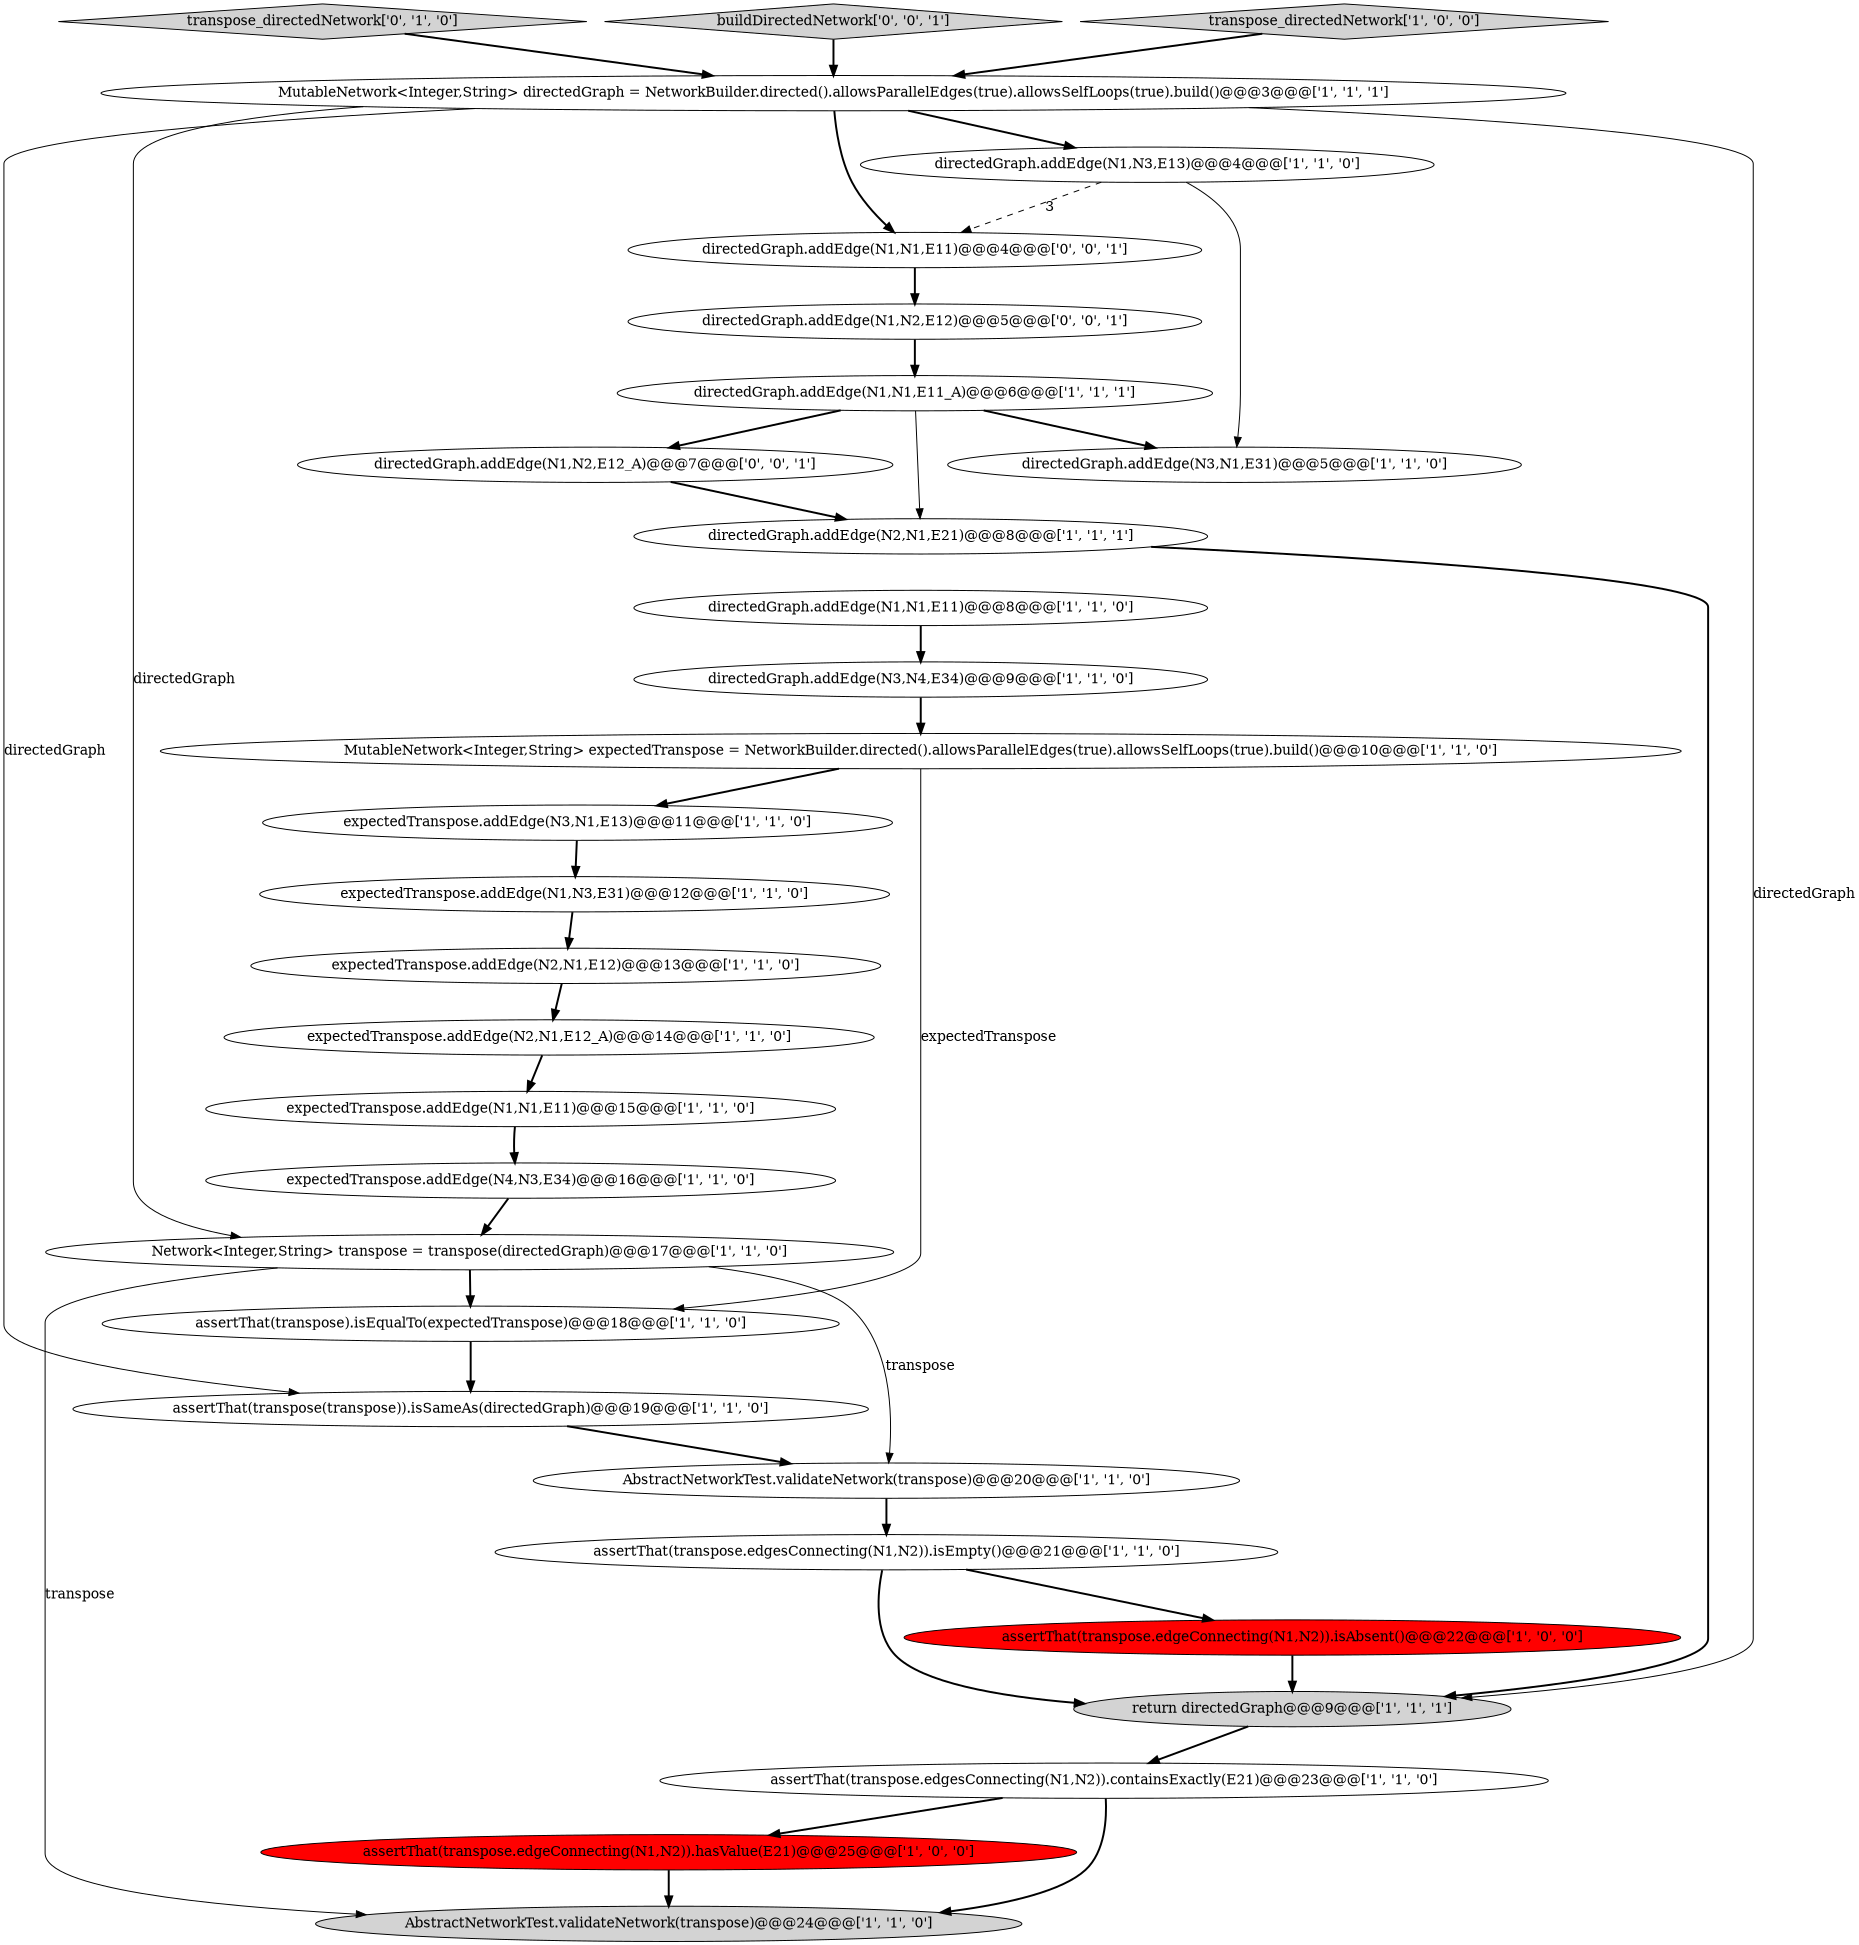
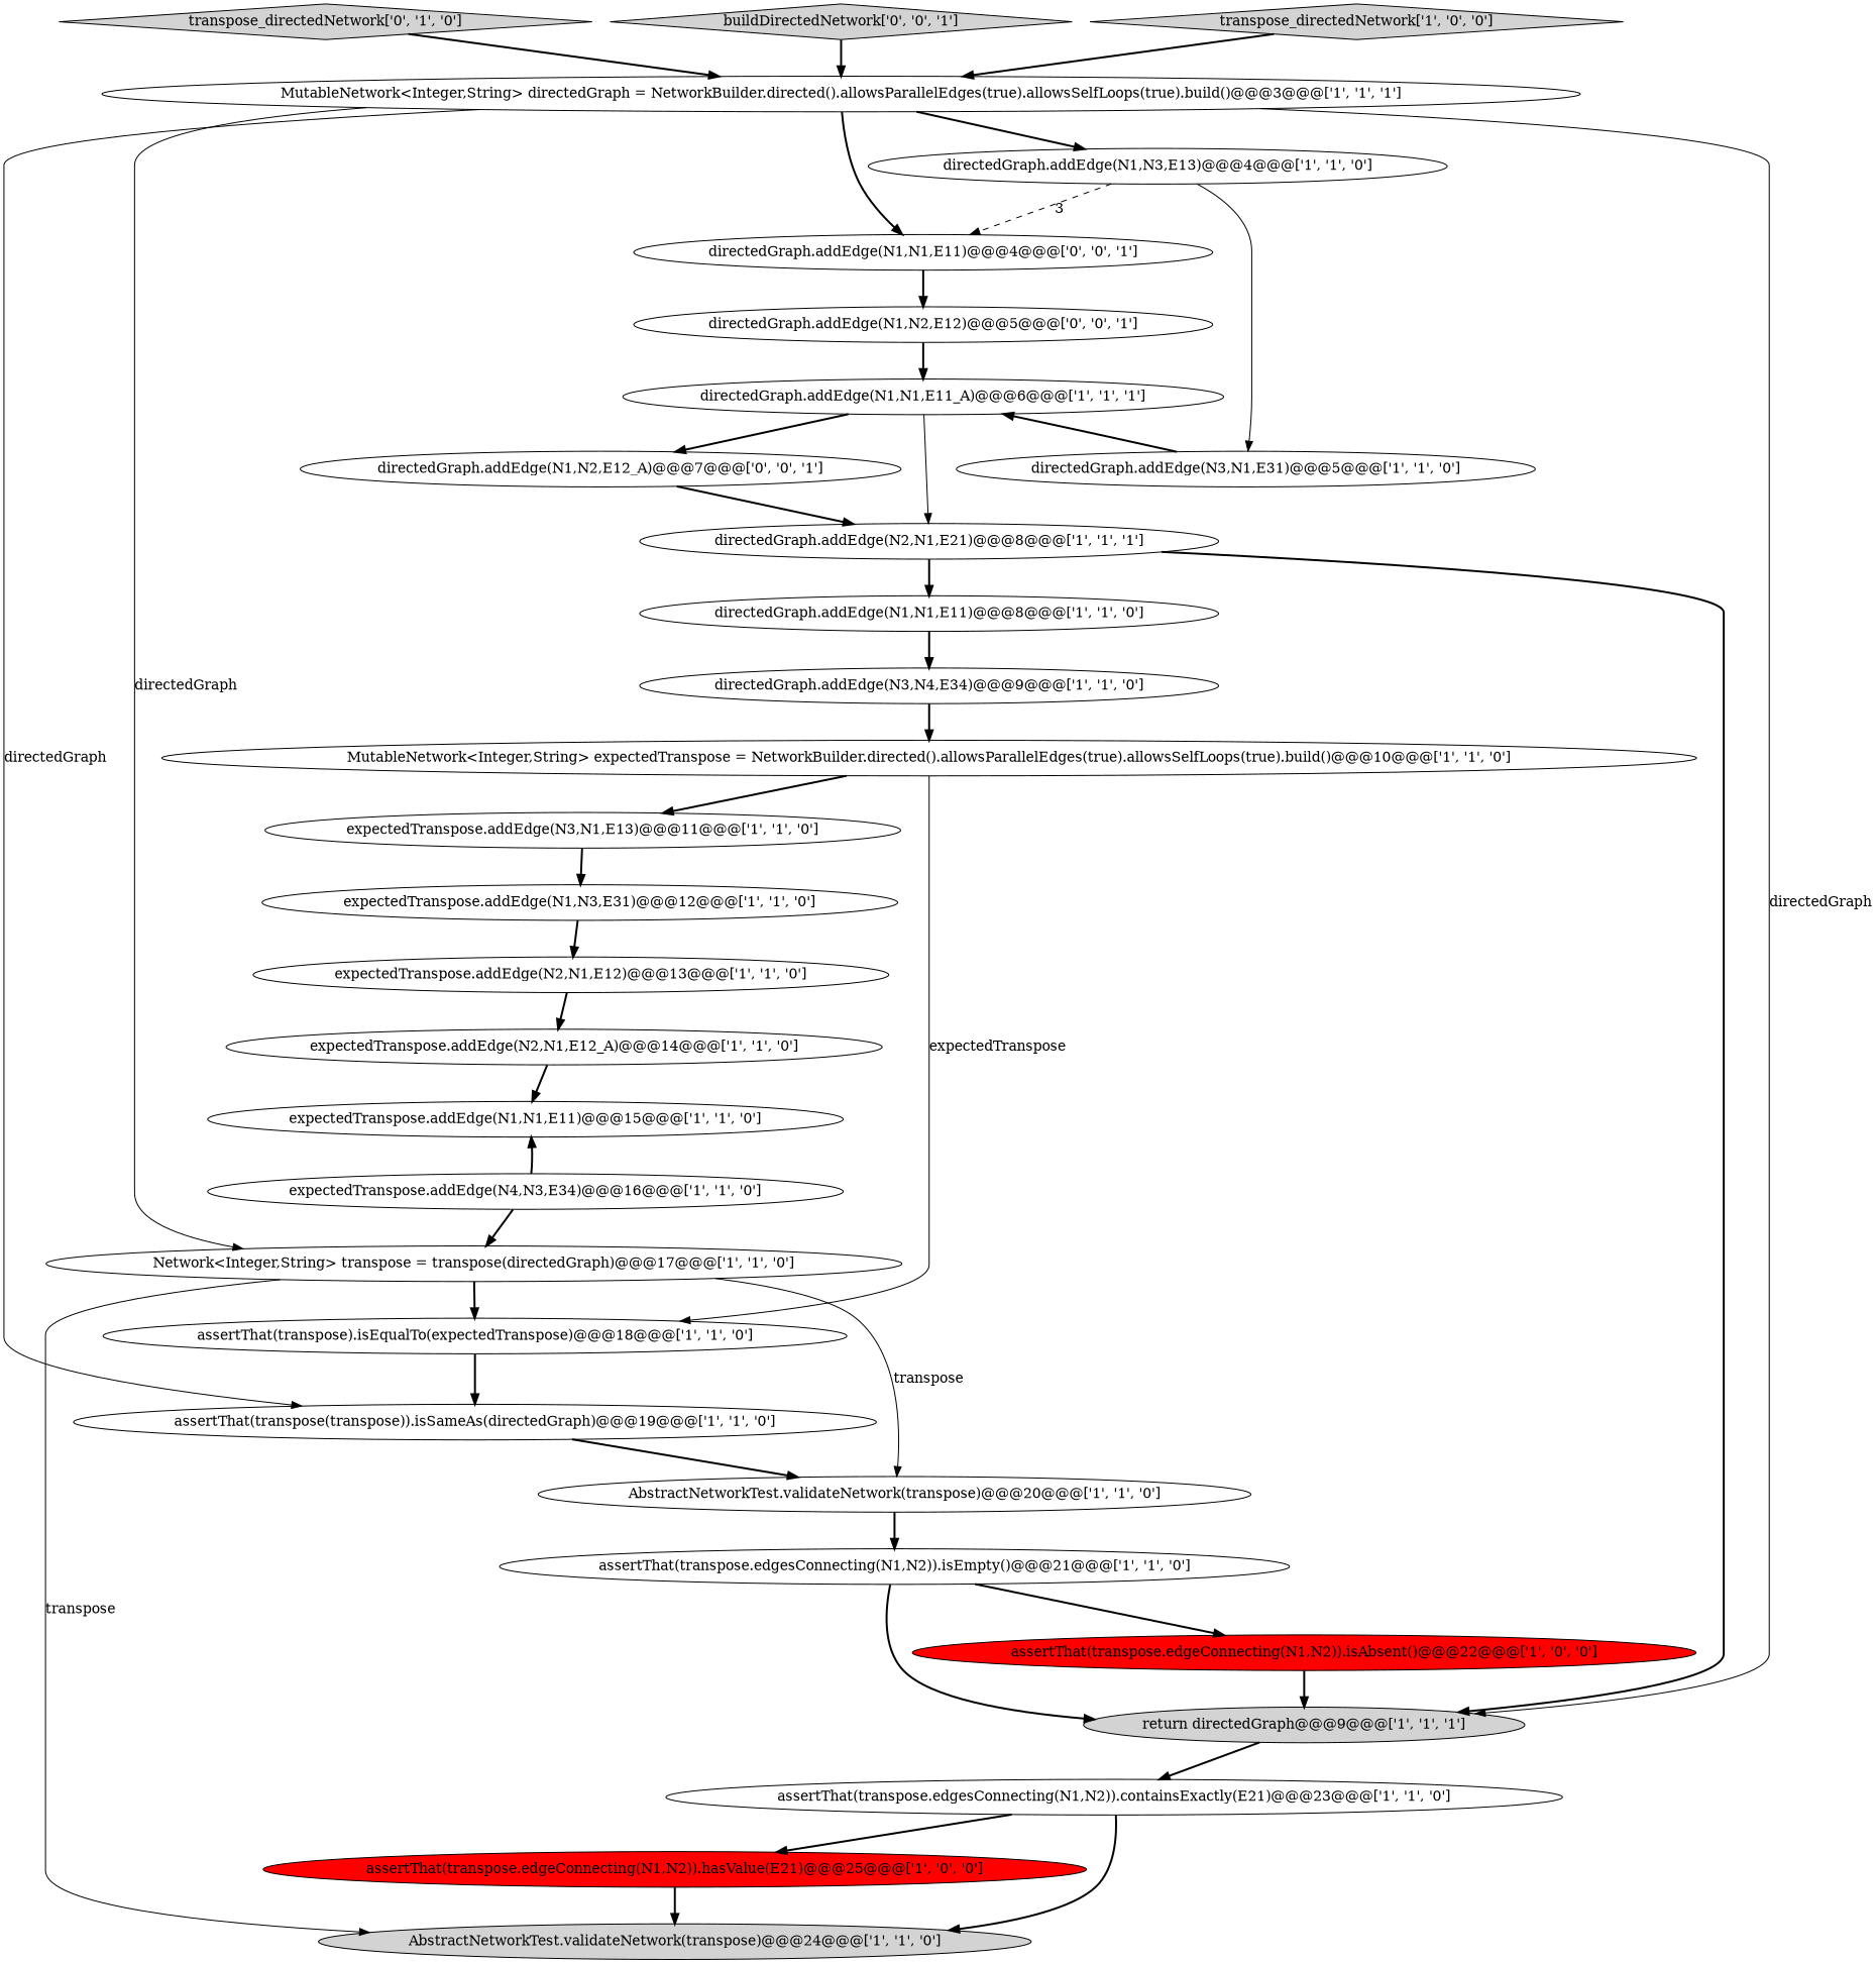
  digraph {
    node [fillcolor=white shape=ellipse style=filled]
    edge [style=bold]
    n1 [fillcolor=lightgray label="return directedGraph@@@9@@@['1', '1', '1']"]
    n2 [label="assertThat(transpose.edgesConnecting(N1,N2)).containsExactly(E21)@@@23@@@['1', '1', '0']"]
    n3 [fillcolor=red label="assertThat(transpose.edgeConnecting(N1,N2)).hasValue(E21)@@@25@@@['1', '0', '0']"]
    n4 [fillcolor=lightgray label="AbstractNetworkTest.validateNetwork(transpose)@@@24@@@['1', '1', '0']"]
    n5 [fillcolor=lightgray label="transpose_directedNetwork['0', '1', '0']" shape=diamond]
    n6 [label="MutableNetwork<Integer,String> directedGraph = NetworkBuilder.directed().allowsParallelEdges(true).allowsSelfLoops(true).build()@@@3@@@['1', '1', '1']"]
    n7 [label="assertThat(transpose(transpose)).isSameAs(directedGraph)@@@19@@@['1', '1', '0']"]
    n8 [label="Network<Integer,String> transpose = transpose(directedGraph)@@@17@@@['1', '1', '0']"]
    n9 [label="directedGraph.addEdge(N1,N3,E13)@@@4@@@['1', '1', '0']"]
    n10 [label="directedGraph.addEdge(N1,N1,E11)@@@4@@@['0', '0', '1']"]
    n11 [label="expectedTranspose.addEdge(N2,N1,E12_A)@@@14@@@['1', '1', '0']"]
    n12 [label="expectedTranspose.addEdge(N1,N1,E11)@@@15@@@['1', '1', '0']"]
    n13 [label="expectedTranspose.addEdge(N4,N3,E34)@@@16@@@['1', '1', '0']"]
    n14 [label="assertThat(transpose).isEqualTo(expectedTranspose)@@@18@@@['1', '1', '0']"]
    n15 [label="AbstractNetworkTest.validateNetwork(transpose)@@@20@@@['1', '1', '0']"]
    n16 [label="assertThat(transpose.edgesConnecting(N1,N2)).isEmpty()@@@21@@@['1', '1', '0']"]
    n17 [label="directedGraph.addEdge(N3,N1,E31)@@@5@@@['1', '1', '0']"]
    n18 [label="directedGraph.addEdge(N1,N2,E12)@@@5@@@['0', '0', '1']"]
    n19 [label="expectedTranspose.addEdge(N3,N1,E13)@@@11@@@['1', '1', '0']"]
    n20 [label="expectedTranspose.addEdge(N1,N3,E31)@@@12@@@['1', '1', '0']"]
    n21 [label="expectedTranspose.addEdge(N2,N1,E12)@@@13@@@['1', '1', '0']"]
    n22 [label="directedGraph.addEdge(N1,N1,E11)@@@8@@@['1', '1', '0']"]
    n23 [label="directedGraph.addEdge(N3,N4,E34)@@@9@@@['1', '1', '0']"]
    n24 [label="MutableNetwork<Integer,String> expectedTranspose = NetworkBuilder.directed().allowsParallelEdges(true).allowsSelfLoops(true).build()@@@10@@@['1', '1', '0']"]
    n25 [label="directedGraph.addEdge(N1,N1,E11_A)@@@6@@@['1', '1', '1']"]
    n26 [label="directedGraph.addEdge(N2,N1,E21)@@@8@@@['1', '1', '1']"]
    n27 [label="directedGraph.addEdge(N1,N2,E12_A)@@@7@@@['0', '0', '1']"]
    n28 [fillcolor=red label="assertThat(transpose.edgeConnecting(N1,N2)).isAbsent()@@@22@@@['1', '0', '0']"]
    n29 [fillcolor=lightgray label="buildDirectedNetwork['0', '0', '1']" shape=diamond]
    n30 [fillcolor=lightgray label="transpose_directedNetwork['1', '0', '0']" shape=diamond]
    n1 -> n2
    n2 -> n3
    n2 -> n4
    n3 -> n4
    n5 -> n6
    n6 -> n1 [label=directedGraph style=solid]
    n6 -> n7 [label=directedGraph style=solid]
    n6 -> n8 [label=directedGraph style=solid]
    n6 -> n9
    n6 -> n10
    n7 -> n15
    n8 -> n4 [label=transpose style=solid]
    n8 -> n14
    n8 -> n15 [label=transpose style=solid]
    n9 -> n10 [label=3 style=dashed]
    n9 -> n17 [style=solid]
    n10 -> n18
    n11 -> n12
-   n12 -> n13
+   n13 -> n12
    n13 -> n8
    n14 -> n7
    n15 -> n16
    n16 -> n1
    n16 -> n28
-   n25 -> n17
+   n17 -> n25
    n18 -> n25
    n19 -> n20
    n20 -> n21
    n21 -> n11
    n22 -> n23
    n23 -> n24
    n24 -> n14 [label=expectedTranspose style=solid]
    n24 -> n19
    n25 -> n26 [style=solid]
    n25 -> n27
    n26 -> n1
+   n26 -> n22
    n27 -> n26
    n28 -> n1
    n29 -> n6
    n30 -> n6
  }
